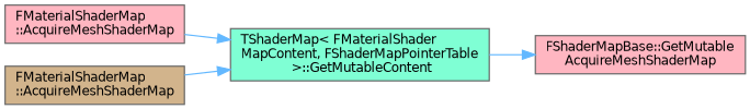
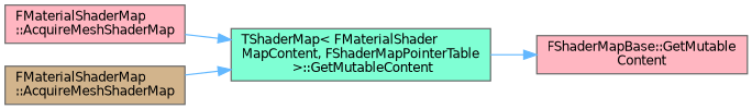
  digraph {
    rankdir=RL
    node [color=grey40 fillcolor=lightpink fontname=Helvetica fontsize=10 shape=box style=filled]
    edge [color=steelblue1 dir=back fontname=Helvetica fontsize=10 labelfontname=Helvetica labelfontsize=10 style=solid]
-   n1 [color=gray40 fontcolor=black height=0.2 label="FShaderMapBase::GetMutable\lAcquireMeshShaderMap" width=0.4]
+   n1 [color=gray40 fontcolor=black height=0.2 label="FShaderMapBase::GetMutable\lContent" width=0.4]
    n2 [fillcolor=aquamarine height=0.2 label="TShaderMap\< FMaterialShader\lMapContent, FShaderMapPointerTable\l \>::GetMutableContent" width=0.4]
    n3 [height=0.2 label="FMaterialShaderMap\l::AcquireMeshShaderMap" width=0.4]
    n4 [fillcolor=tan height=0.2 label="FMaterialShaderMap\l::AcquireMeshShaderMap" width=0.4]
    n1 -> n2
    n2 -> n3
    n2 -> n4
  }
